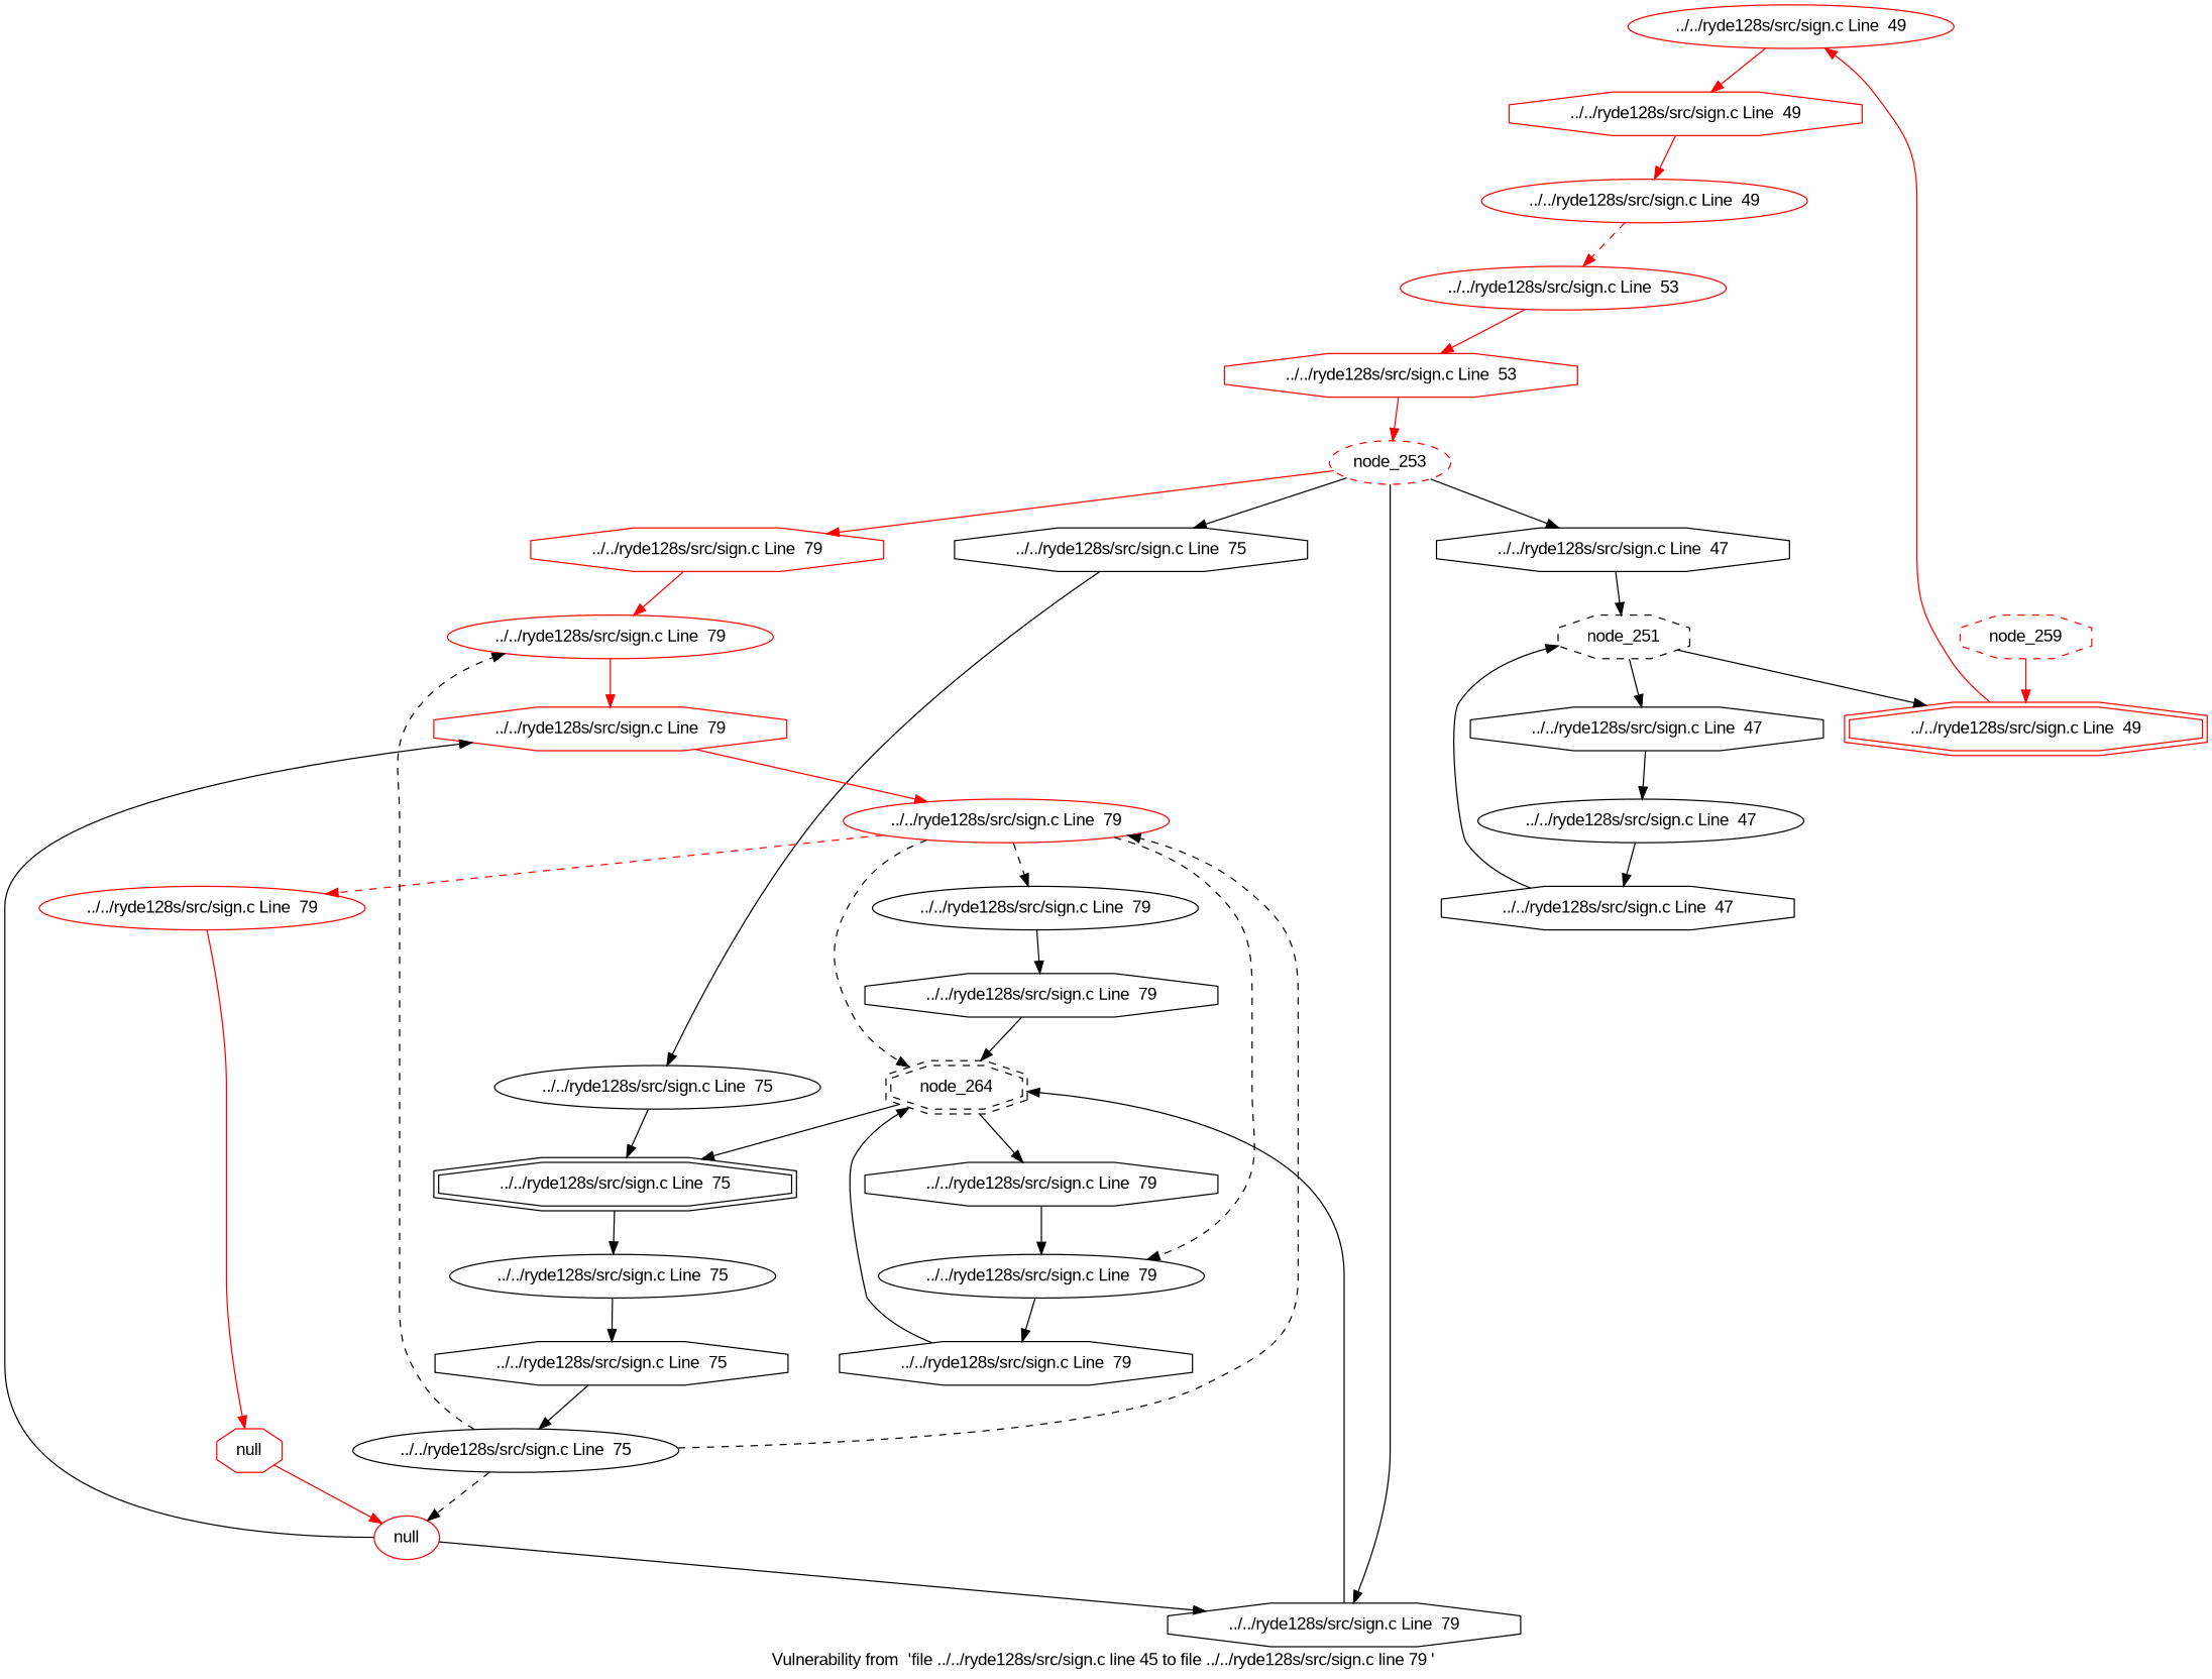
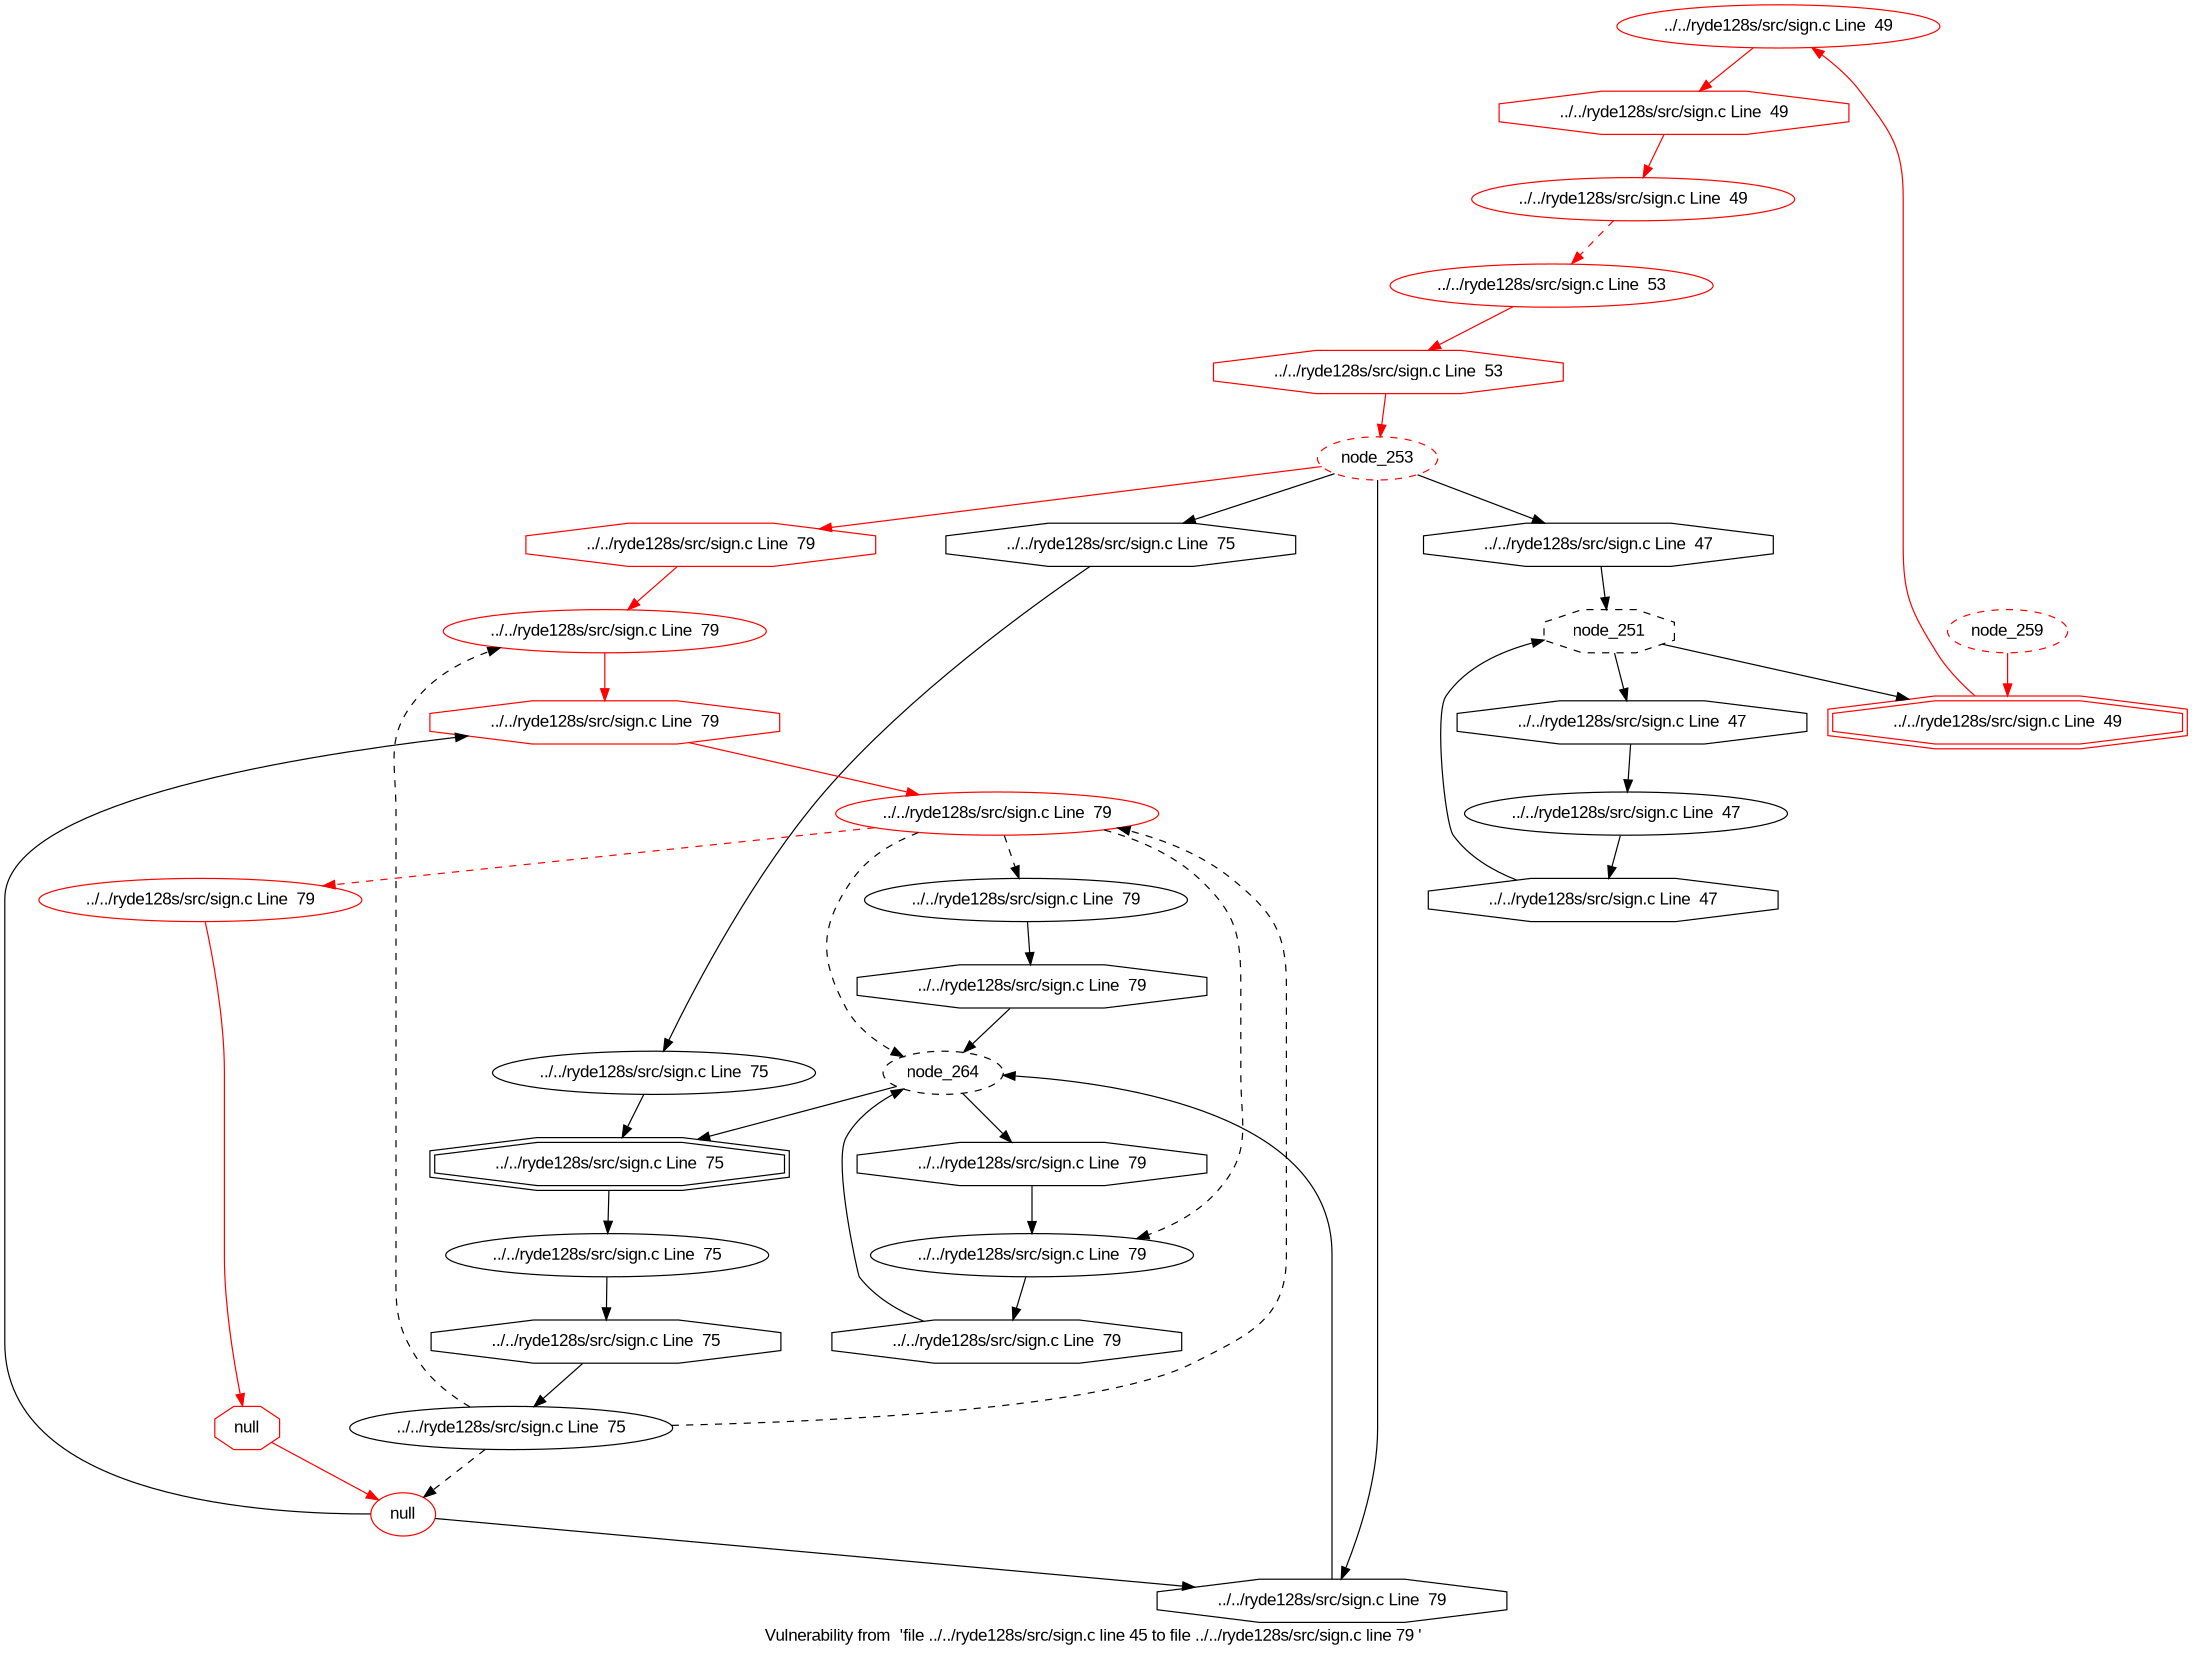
  digraph {
    fontname="Liberation Sans"
    label="Vulnerability from  'file ../../ryde128s/src/sign.c line 45 to file ../../ryde128s/src/sign.c line 79 ' "
    node [fontname="Liberation Sans" shape=ellipse style=solid]
    edge [fontname="Liberation Sans"]
    n1 [color=red label="../../ryde128s/src/sign.c Line  49"]
    n2 [color=red label="../../ryde128s/src/sign.c Line  49" shape=octagon]
    n3 [color=red label="../../ryde128s/src/sign.c Line  49"]
    n4 [color=red label="../../ryde128s/src/sign.c Line  53"]
    n5 [label="../../ryde128s/src/sign.c Line  47" shape=octagon]
    node_251 [shape=octagon style=dashed]
    n7 [label="../../ryde128s/src/sign.c Line  47" shape=octagon]
    n8 [color=red label="../../ryde128s/src/sign.c Line  49" shape=doubleoctagon]
    n9 [label="../../ryde128s/src/sign.c Line  47"]
    node_253 [color=red style=dashed]
    n11 [label="../../ryde128s/src/sign.c Line  47" shape=octagon]
    n12 [color=red label="../../ryde128s/src/sign.c Line  79" shape=octagon]
    n13 [label="../../ryde128s/src/sign.c Line  75" shape=octagon]
    n14 [label="../../ryde128s/src/sign.c Line  79" shape=octagon]
    n15 [color=red label="../../ryde128s/src/sign.c Line  79"]
    n16 [label="../../ryde128s/src/sign.c Line  75"]
-   node_264 [shape=doubleoctagon style=dashed]
+   node_264 [style=dashed]
    n18 [color=red label="../../ryde128s/src/sign.c Line  79" shape=octagon]
    n19 [label="../../ryde128s/src/sign.c Line  75" shape=doubleoctagon]
    n20 [label="../../ryde128s/src/sign.c Line  79" shape=octagon]
    n21 [color=red label="../../ryde128s/src/sign.c Line  53" shape=octagon]
    n22 [color=red label="../../ryde128s/src/sign.c Line  79"]
    n23 [label="../../ryde128s/src/sign.c Line  79"]
    n24 [label="../../ryde128s/src/sign.c Line  79"]
    n25 [color=red label="../../ryde128s/src/sign.c Line  79"]
    n26 [label="../../ryde128s/src/sign.c Line  79" shape=octagon]
    n27 [label="../../ryde128s/src/sign.c Line  79" shape=octagon]
    n28 [color=red label=null shape=octagon]
    n29 [label="../../ryde128s/src/sign.c Line  75"]
    n30 [color=red label=null]
    n31 [label="../../ryde128s/src/sign.c Line  75" shape=octagon]
    n32 [label="../../ryde128s/src/sign.c Line  75"]
-   node_259 [color=red shape=octagon style=dashed]
+   node_259 [color=red style=dashed]
    n1 -> n2 [color=red]
    n2 -> n3 [color=red]
    n3 -> n4 [color=red style=dashed]
    n4 -> n21 [color=red]
    n5 -> node_251
    node_251 -> n7
    node_251 -> n8
    n7 -> n9
    n8 -> n1 [color=red]
    n9 -> n5
    node_253 -> n11
    node_253 -> n12 [color=red]
    node_253 -> n13
    node_253 -> n14
    n11 -> node_251
    n12 -> n15 [color=red]
    n13 -> n16
    n14 -> node_264
    n15 -> n18 [color=red]
    n16 -> n19
    node_264 -> n19
    node_264 -> n20
    n18 -> n22 [color=red]
    n19 -> n29
    n20 -> n24
    n21 -> node_253 [color=red]
    n22 -> node_264 [style=dashed]
    n22 -> n23 [style=dashed]
    n22 -> n24 [style=dashed]
    n22 -> n25 [color=red style=dashed]
    n23 -> n26
    n24 -> n27
    n25 -> n28 [color=red]
    n26 -> node_264
    n27 -> node_264
    n28 -> n30 [color=red]
    n29 -> n31
    n30 -> n14
    n30 -> n18
    n31 -> n32
    n32 -> n15 [style=dashed]
    n32 -> n22 [style=dashed]
    n32 -> n30 [style=dashed]
    node_259 -> n8 [color=red]
  }
